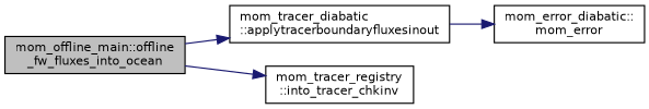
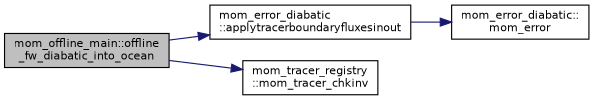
  digraph {
    rankdir=LR
    node [color=black fillcolor=white fontname=Helvetica fontsize=10 shape=record style=filled]
    edge [color=midnightblue fontname=Helvetica fontsize=10 labelfontname=Helvetica labelfontsize=10 style=solid]
-   n1 [fillcolor=grey75 fontcolor=black height=0.2 label="mom_offline_main::offline\l_fw_fluxes_into_ocean" width=0.4]
-   n2 [height=0.2 label="mom_tracer_diabatic\l::applytracerboundaryfluxesinout" width=0.4]
-   n3 [height=0.2 label="mom_tracer_registry\l::into_tracer_chkinv" width=0.4]
+   n1 [fillcolor=grey75 fontcolor=black height=0.2 label="mom_offline_main::offline\l_fw_diabatic_into_ocean" width=0.4]
+   n2 [height=0.2 label="mom_error_diabatic\l::applytracerboundaryfluxesinout" width=0.4]
+   n3 [height=0.2 label="mom_tracer_registry\l::mom_tracer_chkinv" width=0.4]
    n4 [height=0.2 label="mom_error_diabatic::\lmom_error" width=0.4]
    n1 -> n2
    n1 -> n3
    n2 -> n4
  }
